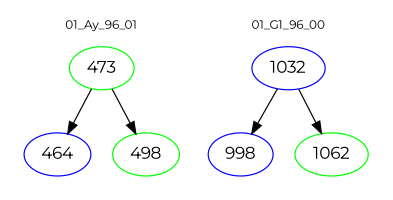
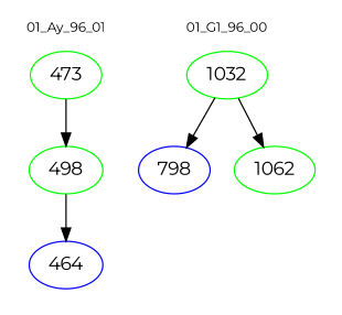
  digraph {
    fontname=Montserrat
    node [color=green fontname=Montserrat]
    edge [color=black fontname=Montserrat]
    n1 [label=473]
    n2 [color=blue label=464]
    n3 [label=498]
-   n4 [color=blue label=1032]
-   n5 [color=blue label=998]
+   n4 [label=1032]
+   n5 [color=blue label=798]
    n6 [label=1062]
    subgraph cluster_1 {
      color=white
      fontsize=10
      label="01_Ay_96_01"
      n1
      n2
      n3
    }
    subgraph cluster_2 {
      color=white
      fontsize=10
      label="01_G1_96_00"
      n4
      n5
      n6
    }
-   n1 -> n2
+   n3 -> n2
    n1 -> n3
    n4 -> n5
    n4 -> n6
  }
